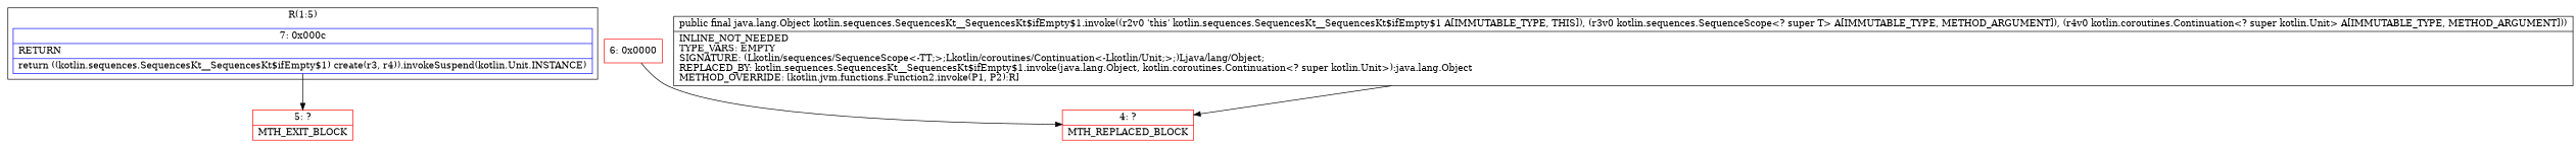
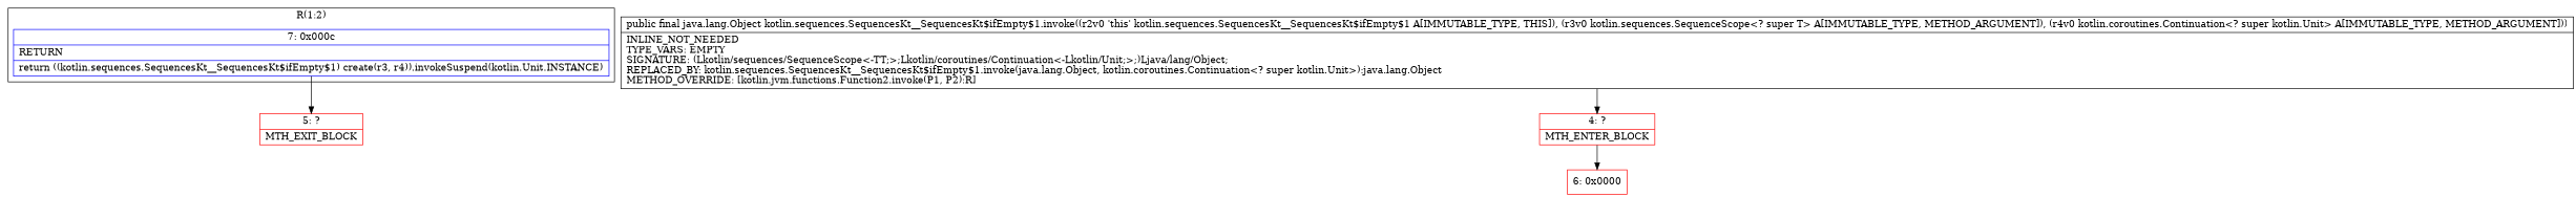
  digraph {
    node [color=red shape=record]
    n1 [color=blue label="{7\:\ 0x000c|RETURN\l|return ((kotlin.sequences.SequencesKt__SequencesKt$ifEmpty$1) create(r3, r4)).invokeSuspend(kotlin.Unit.INSTANCE)\l}"]
    n2 [label="{5\:\ ?|MTH_EXIT_BLOCK\l}"]
-   n3 [label="{4\:\ ?|MTH_REPLACED_BLOCK\l}"]
+   n3 [label="{4\:\ ?|MTH_ENTER_BLOCK\l}"]
    n4 [label="{6\:\ 0x0000}"]
    n5 [label="{public final java.lang.Object kotlin.sequences.SequencesKt__SequencesKt$ifEmpty$1.invoke((r2v0 'this' kotlin.sequences.SequencesKt__SequencesKt$ifEmpty$1 A[IMMUTABLE_TYPE, THIS]), (r3v0 kotlin.sequences.SequenceScope\<? super T\> A[IMMUTABLE_TYPE, METHOD_ARGUMENT]), (r4v0 kotlin.coroutines.Continuation\<? super kotlin.Unit\> A[IMMUTABLE_TYPE, METHOD_ARGUMENT]))  | INLINE_NOT_NEEDED\lTYPE_VARS: EMPTY\lSIGNATURE: (Lkotlin\/sequences\/SequenceScope\<\-TT;\>;Lkotlin\/coroutines\/Continuation\<\-Lkotlin\/Unit;\>;)Ljava\/lang\/Object;\lREPLACED_BY: kotlin.sequences.SequencesKt__SequencesKt$ifEmpty$1.invoke(java.lang.Object, kotlin.coroutines.Continuation\<? super kotlin.Unit\>):java.lang.Object\lMETHOD_OVERRIDE: [kotlin.jvm.functions.Function2.invoke(P1, P2):R]\l}" color=""]
    subgraph cluster_1 {
-     label="R(1:5)"
+     label="R(1:2)"
      n1
    }
    n1 -> n2
-   n4 -> n3
+   n3 -> n4
    n5 -> n3
  }
